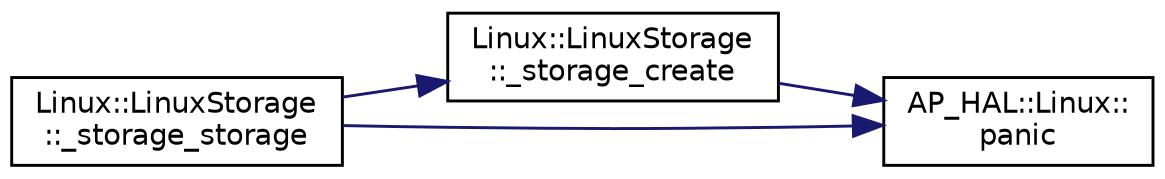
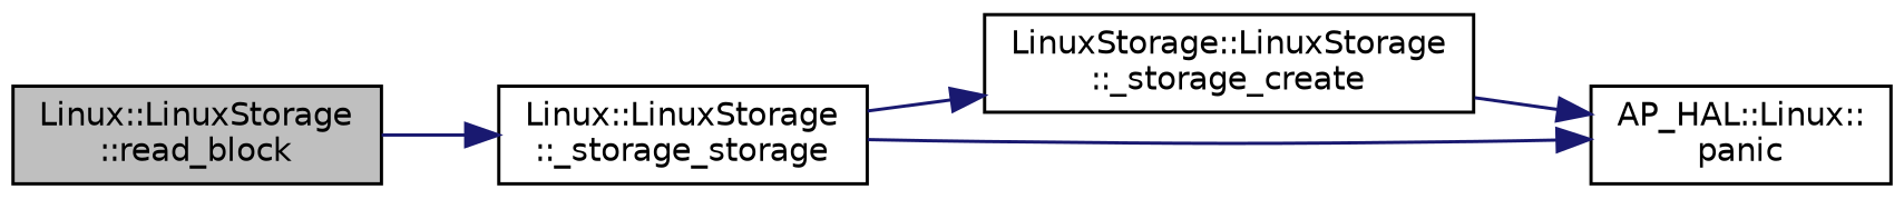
  digraph {
    rankdir=LR
    node [color=black fillcolor=white fontname=Helvetica fontsize=10 shape=record style=filled]
    edge [color=midnightblue fontname=Helvetica fontsize=10 labelfontname=Helvetica labelfontsize=10 style=solid]
+   n1 [fillcolor=grey75 fontcolor=black height=0.2 label="Linux::LinuxStorage\l::read_block" width=0.4]
    n2 [height=0.2 label="Linux::LinuxStorage\l::_storage_storage" width=0.4]
-   n3 [height=0.2 label="Linux::LinuxStorage\l::_storage_create" width=0.4]
+   n3 [height=0.2 label="LinuxStorage::LinuxStorage\l::_storage_create" width=0.4]
    n4 [height=0.2 label="AP_HAL::Linux::\lpanic" width=0.4]
+   n1 -> n2
    n2 -> n3
    n2 -> n4
    n3 -> n4
  }
